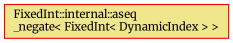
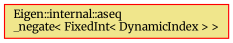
  digraph {
    rankdir=LR
    fontname=Merriweather
-   n1 [color=red fillcolor=khaki fontname=Merriweather fontsize=10 height=0.2 label="FixedInt::internal::aseq\l_negate\< FixedInt\< DynamicIndex \> \>" shape=box style=filled width=0.4]
+   n1 [color=red fillcolor=khaki fontname=Merriweather fontsize=10 height=0.2 label="Eigen::internal::aseq\l_negate\< FixedInt\< DynamicIndex \> \>" shape=box style=filled width=0.4]
  }
